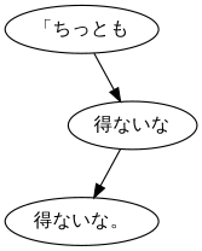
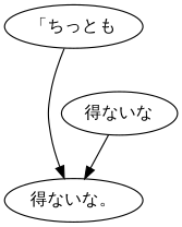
  digraph {
    n1 [label="「ちっとも"]
    n2 [label="得ないな。"]
    n3 [label="得ないな"]
-   n1 -> n3
+   n1 -> n2
    n3 -> n2
  }
